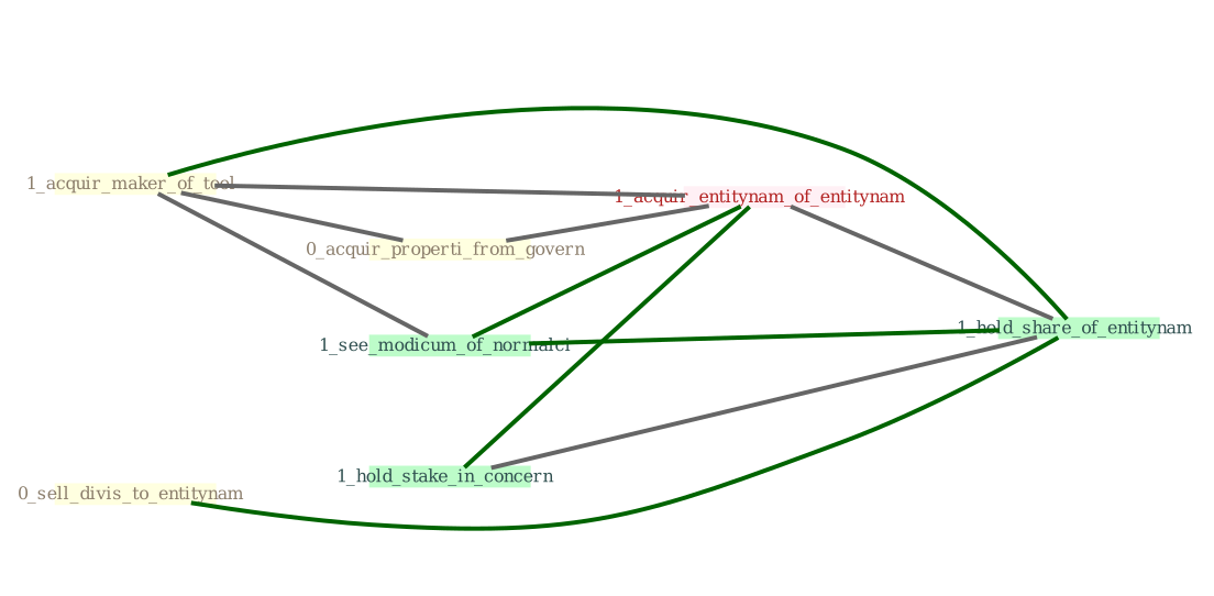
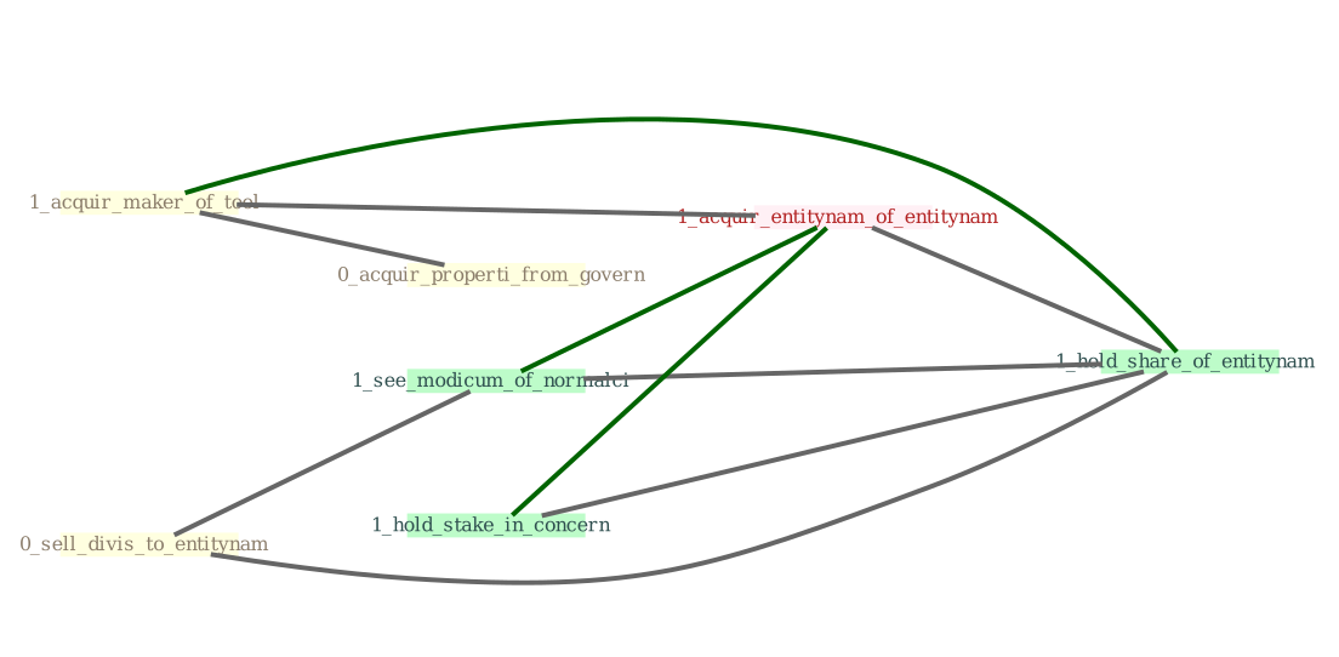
  graph {
    rankdir=LR
    node [color="#ffffe0" fixedsize=true fontcolor="#8b7d6b" fontsize=4 shape=polygon style=filled]
    edge [color=gray40 w=1]
    "1_acquir_maker_of_tool " [height=.06 width=.5]
    "0_acquir_properti_from_govern " [height=.06 width=.5]
    "0_sell_divis_to_entitynam " [height=.06 width=.5]
    "1_acquir_entitynam_of_entitynam " [color="#fff0f5" fontcolor="#b22222" height=.06 width=.5]
    "1_see_modicum_of_normalci " [color="#BDFCC9" fontcolor="#2f4f4f" height=.06 width=.5]
    "1_hold_share_of_entitynam " [color="#BDFCC9" fontcolor="#2f4f4f" height=.06 width=.5]
    "1_hold_stake_in_concern " [color="#BDFCC9" fontcolor="#2f4f4f" height=.06 width=.5]
    subgraph sub_1 {
      "1_acquir_maker_of_tool "
      "0_acquir_properti_from_govern "
      "0_sell_divis_to_entitynam "
    }
    subgraph sub_2 {
      "1_acquir_entitynam_of_entitynam "
    }
    "1_acquir_maker_of_tool " -- "0_acquir_properti_from_govern "
    "1_acquir_maker_of_tool " -- "1_acquir_entitynam_of_entitynam " [w=2]
-   "1_acquir_maker_of_tool " -- "1_see_modicum_of_normalci "
+   "0_sell_divis_to_entitynam " -- "1_see_modicum_of_normalci "
    "1_acquir_maker_of_tool " -- "1_hold_share_of_entitynam " [color=darkgreen]
-   "0_acquir_properti_from_govern " -- "1_acquir_entitynam_of_entitynam "
-   "0_sell_divis_to_entitynam " -- "1_hold_share_of_entitynam " [color=darkgreen]
+   "0_sell_divis_to_entitynam " -- "1_hold_share_of_entitynam "
    "1_acquir_entitynam_of_entitynam " -- "1_hold_share_of_entitynam " [w=2]
    "1_see_modicum_of_normalci " -- "1_acquir_entitynam_of_entitynam " [color=darkgreen]
-   "1_see_modicum_of_normalci " -- "1_hold_share_of_entitynam " [color=darkgreen]
+   "1_see_modicum_of_normalci " -- "1_hold_share_of_entitynam "
    "1_hold_stake_in_concern " -- "1_acquir_entitynam_of_entitynam " [color=darkgreen]
    "1_hold_stake_in_concern " -- "1_hold_share_of_entitynam "
  }
